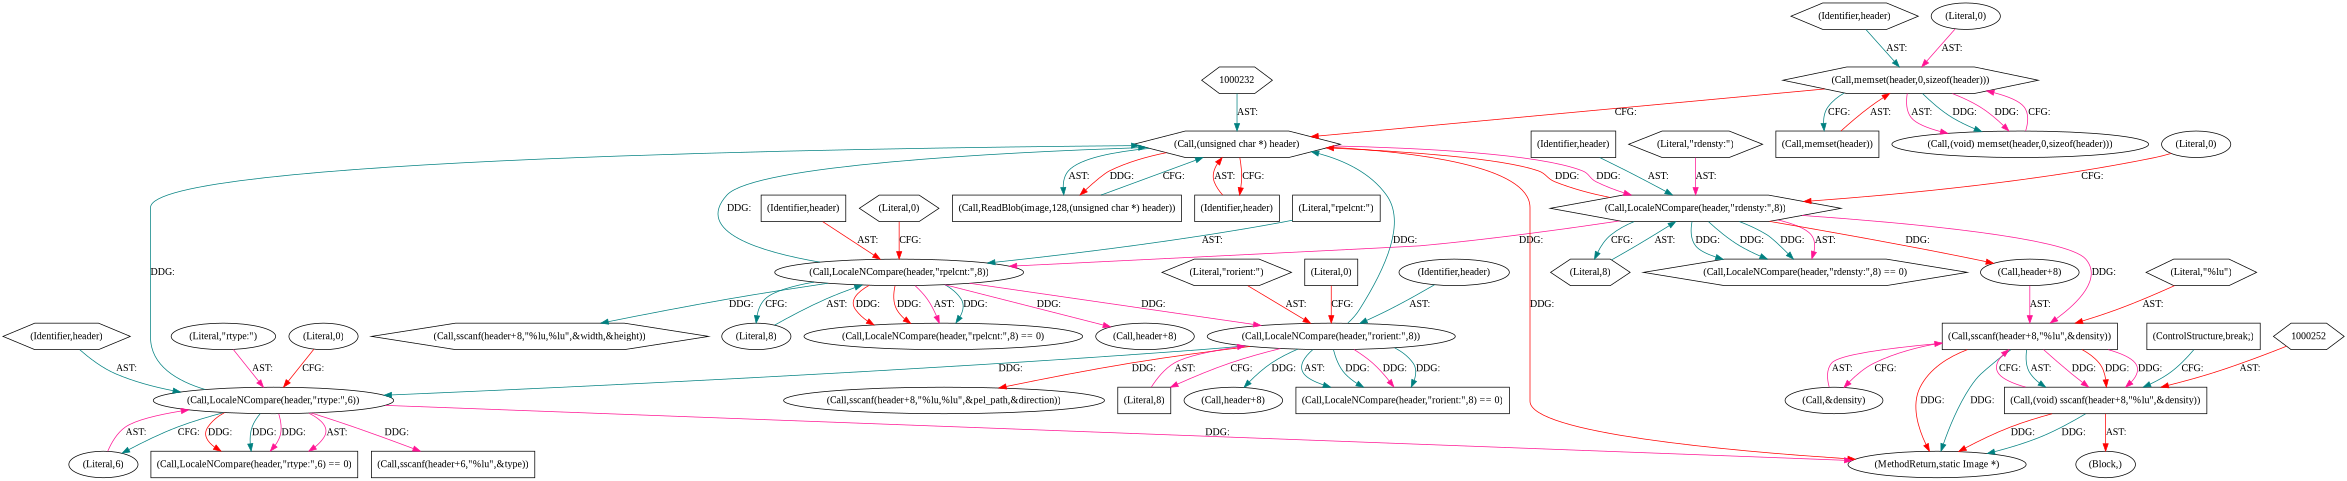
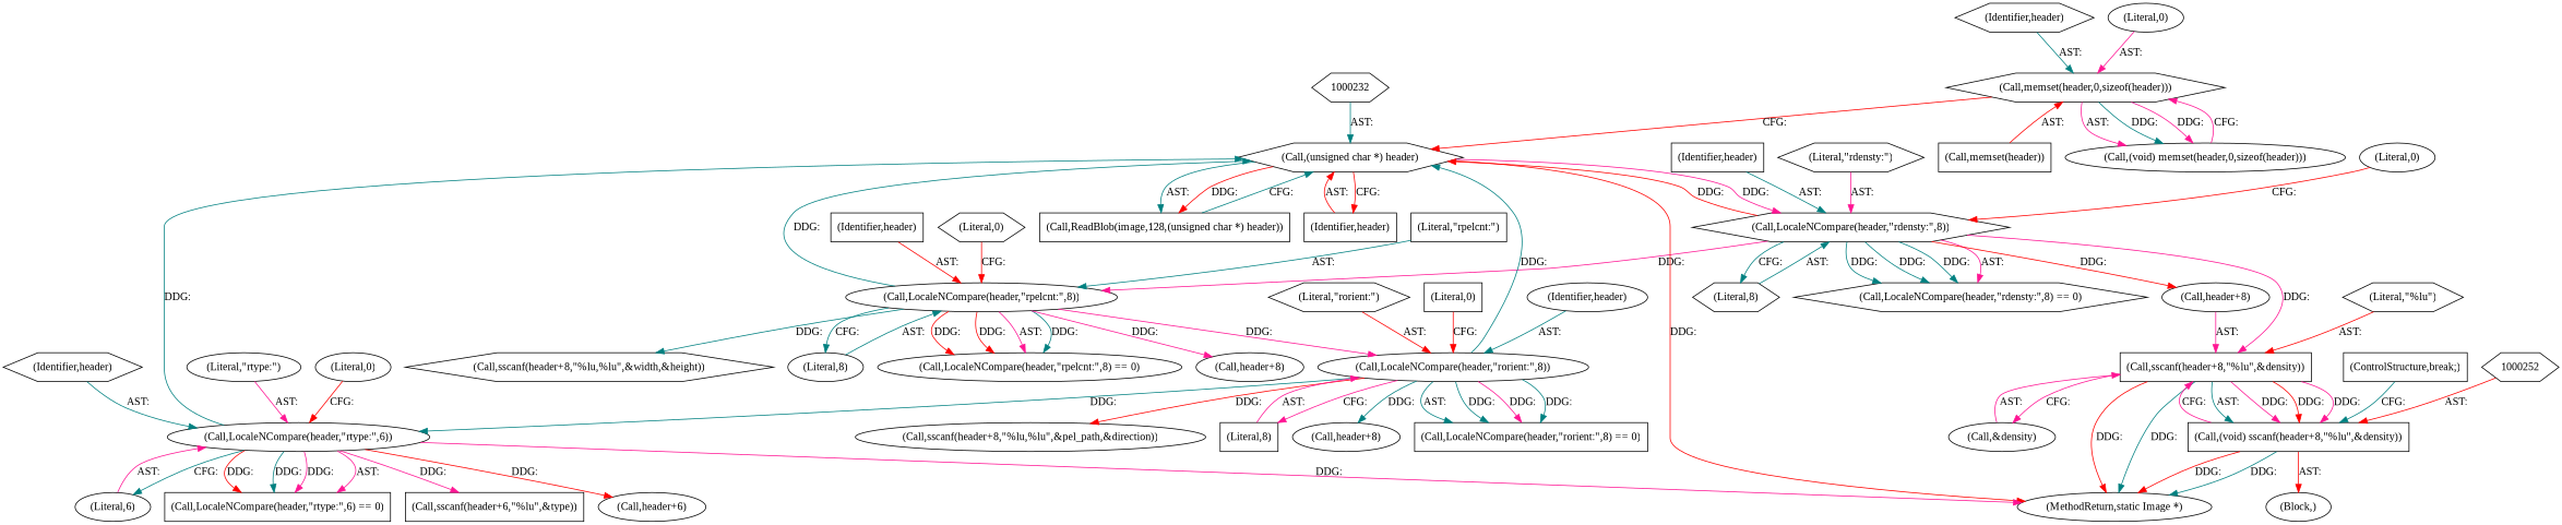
  digraph {
    fontname="Liberation Serif"
    node [fontname="Liberation Serif" shape=ellipse]
    edge [color=teal fontname="Liberation Serif"]
    n1 [label="(Call,sscanf(header+8,\"%lu\",&density))" shape=box]
    n2 [label="(Call,(void) sscanf(header+8,\"%lu\",&density))" shape=box]
    n3 [label="(MethodReturn,static Image *)"]
    n4 [label="(Call,&density)"]
    n5 [label="(Block,)"]
    n6 [label="(Call,LocaleNCompare(header,\"rdensty:\",8))" shape=hexagon]
    n7 [label="(Call,(unsigned char *) header)" shape=hexagon]
    n8 [label="(Call,LocaleNCompare(header,\"rpelcnt:\",8))"]
    n9 [label="(Literal,8)" shape=hexagon]
    n10 [label="(Call,LocaleNCompare(header,\"rdensty:\",8) == 0)" shape=hexagon]
    n11 [label="(Call,header+8)"]
    n12 [label="(Call,ReadBlob(image,128,(unsigned char *) header))" shape=box]
    n13 [label="(Identifier,header)" shape=box]
    n14 [label="(Call,LocaleNCompare(header,\"rorient:\",8))"]
    n15 [label="(Call,sscanf(header+8,\"%lu,%lu\",&width,&height))" shape=hexagon]
    n16 [label="(Literal,8)"]
    n17 [label="(Call,LocaleNCompare(header,\"rpelcnt:\",8) == 0)"]
    n18 [label="(Call,header+8)"]
    n19 [label="(Call,LocaleNCompare(header,\"rtype:\",6))"]
    n20 [label="(Literal,6)"]
    n21 [label="(Call,sscanf(header+6,\"%lu\",&type))" shape=box]
+   n22 [label="(Call,header+6)"]
    n23 [label="(Call,LocaleNCompare(header,\"rtype:\",6) == 0)" shape=box]
    n24 [label="(Literal,8)" shape=box]
    n25 [label="(Call,header+8)"]
    n26 [label="(Call,LocaleNCompare(header,\"rorient:\",8) == 0)" shape=box]
    n27 [label="(Call,sscanf(header+8,\"%lu,%lu\",&pel_path,&direction))"]
    n28 [label="(Call,memset(header,0,sizeof(header)))" shape=hexagon]
    n29 [label="(Call,memset(header))" shape=box]
    n30 [label="(Call,(void) memset(header,0,sizeof(header)))"]
    n31 [label="(Identifier,header)" shape=hexagon]
    n32 [label="(ControlStructure,break;)" shape=box]
    n33 [label="(Literal,\"rorient:\")" shape=hexagon]
    n34 [label="(Identifier,header)" shape=box]
    n35 [label="(Identifier,header)" shape=hexagon]
    n36 [label="(Literal,\"rdensty:\")" shape=hexagon]
    n37 [label="(Literal,0)" shape=box]
    n38 [label="(Literal,\"rtype:\")"]
    n39 [label="(Literal,0)"]
    n40 [label="(Identifier,header)" shape=box]
    n41 [label="(Literal,0)"]
    n42 [label="(Literal,\"%lu\")" shape=hexagon]
    n43 [label="(Literal,0)"]
    n44 [label="(Literal,0)" shape=hexagon]
    n45 [label="(Literal,\"rpelcnt:\")" shape=box]
    n46 [label="(Identifier,header)"]
    1000232 [shape=hexagon]
    1000252 [shape=hexagon]
    n1 -> n2 [label="AST: "]
    n1 -> n2 [color=deeppink label="DDG: "]
    n1 -> n2 [color=red label="DDG: "]
    n1 -> n2 [color=deeppink label="DDG: "]
    n1 -> n3 [color=red label="DDG: "]
    n1 -> n3 [label="DDG: "]
    n1 -> n4 [color=deeppink label="CFG: "]
    n2 -> n1 [color=deeppink label="CFG: "]
    n2 -> n3 [color=red label="DDG: "]
    n2 -> n3 [label="DDG: "]
    n2 -> n5 [color=red label="AST: "]
    n4 -> n1 [color=deeppink label="AST: "]
    n6 -> n1 [color=deeppink label="DDG: "]
    n6 -> n7 [color=red label="DDG: "]
    n6 -> n8 [color=deeppink label="DDG: "]
    n6 -> n9 [label="CFG: "]
    n6 -> n10 [color=deeppink label="AST: "]
    n6 -> n10 [label="DDG: "]
    n6 -> n10 [label="DDG: "]
    n6 -> n10 [label="DDG: "]
    n6 -> n11 [color=red label="DDG: "]
    n7 -> n3 [color=red label="DDG: "]
    n7 -> n6 [color=deeppink label="DDG: "]
    n7 -> n12 [label="AST: "]
    n7 -> n12 [color=red label="DDG: "]
    n7 -> n13 [color=red label="CFG: "]
    n8 -> n7 [label="DDG: "]
    n8 -> n14 [color=deeppink label="DDG: "]
    n8 -> n15 [label="DDG: "]
    n8 -> n16 [label="CFG: "]
    n8 -> n17 [color=deeppink label="AST: "]
    n8 -> n17 [label="DDG: "]
    n8 -> n17 [color=red label="DDG: "]
    n8 -> n17 [color=red label="DDG: "]
    n8 -> n18 [color=deeppink label="DDG: "]
    n9 -> n6 [label="AST: "]
    n11 -> n1 [color=deeppink label="AST: "]
    n12 -> n7 [label="CFG: "]
    n13 -> n7 [color=red label="AST: "]
    n14 -> n7 [label="DDG: "]
    n14 -> n19 [label="DDG: "]
    n14 -> n24 [color=deeppink label="CFG: "]
    n14 -> n25 [label="DDG: "]
    n14 -> n26 [label="AST: "]
    n14 -> n26 [label="DDG: "]
    n14 -> n26 [color=deeppink label="DDG: "]
    n14 -> n26 [label="DDG: "]
    n14 -> n27 [color=red label="DDG: "]
    n16 -> n8 [label="AST: "]
    n19 -> n3 [color=deeppink label="DDG: "]
    n19 -> n7 [label="DDG: "]
    n19 -> n20 [label="CFG: "]
    n19 -> n21 [color=deeppink label="DDG: "]
+   n19 -> n22 [color=red label="DDG: "]
    n19 -> n23 [color=deeppink label="AST: "]
    n19 -> n23 [color=red label="DDG: "]
    n19 -> n23 [label="DDG: "]
    n19 -> n23 [color=deeppink label="DDG: "]
    n20 -> n19 [color=deeppink label="AST: "]
    n24 -> n14 [color=deeppink label="AST: "]
    n28 -> n7 [color=red label="CFG: "]
-   n28 -> n29 [label="CFG: "]
    n28 -> n30 [color=deeppink label="AST: "]
    n28 -> n30 [label="DDG: "]
    n28 -> n30 [color=deeppink label="DDG: "]
    n29 -> n28 [color=red label="AST: "]
    n30 -> n28 [color=deeppink label="CFG: "]
    n31 -> n19 [label="AST: "]
    n32 -> n2 [label="CFG: "]
    n33 -> n14 [color=red label="AST: "]
    n34 -> n6 [label="AST: "]
    n35 -> n28 [label="AST: "]
    n36 -> n6 [color=deeppink label="AST: "]
    n37 -> n14 [color=red label="CFG: "]
    n38 -> n19 [color=deeppink label="AST: "]
    n39 -> n19 [color=red label="CFG: "]
    n40 -> n8 [color=red label="AST: "]
    n41 -> n28 [color=deeppink label="AST: "]
    n42 -> n1 [color=red label="AST: "]
    n43 -> n6 [color=red label="CFG: "]
    n44 -> n8 [color=red label="CFG: "]
    n45 -> n8 [label="AST: "]
    n46 -> n14 [label="AST: "]
    1000232 -> n7 [label="AST: "]
    1000252 -> n2 [color=red label="AST: "]
  }
